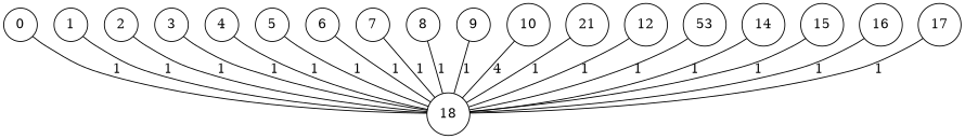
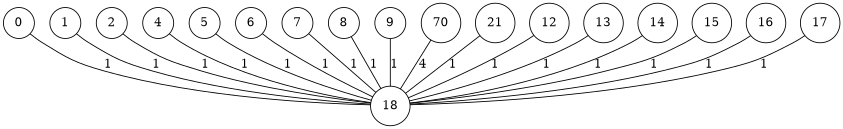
  graph {
    node [shape=circle]
    0
    18
    1
    2
-   3
    4
    5
    6
    7
    8
    9
-   10
+   10 [label=70]
    n13 [label=21]
    12
-   13 [label=53]
+   13
    14
    15
    16
    17
    0 -- 18 [label=1]
    1 -- 18 [label=1]
    2 -- 18 [label=1]
-   3 -- 18 [label=1]
    4 -- 18 [label=1]
    5 -- 18 [label=1]
    6 -- 18 [label=1]
    7 -- 18 [label=1]
    8 -- 18 [label=1]
    9 -- 18 [label=1]
    10 -- 18 [label=4]
    n13 -- 18 [label=1]
    12 -- 18 [label=1]
    13 -- 18 [label=1]
    14 -- 18 [label=1]
    15 -- 18 [label=1]
    16 -- 18 [label=1]
    17 -- 18 [label=1]
  }
